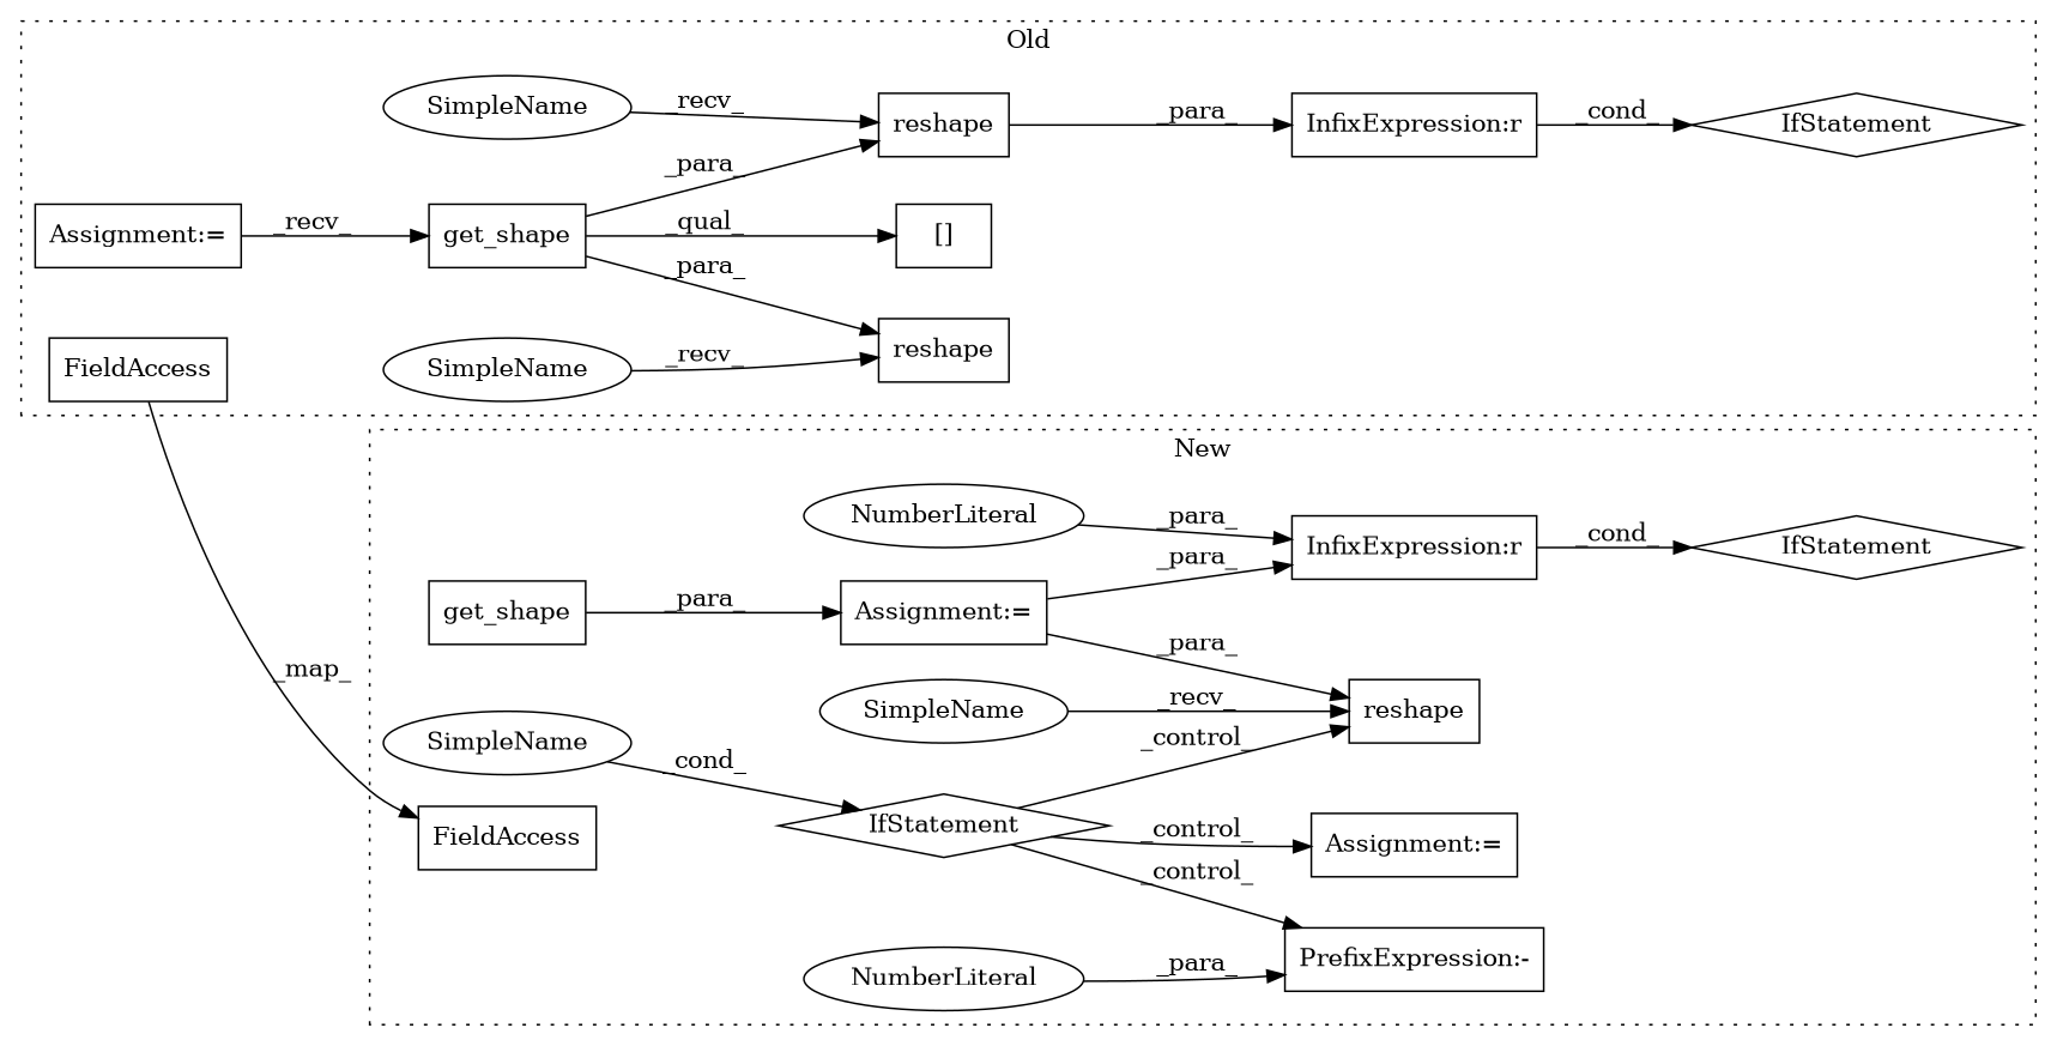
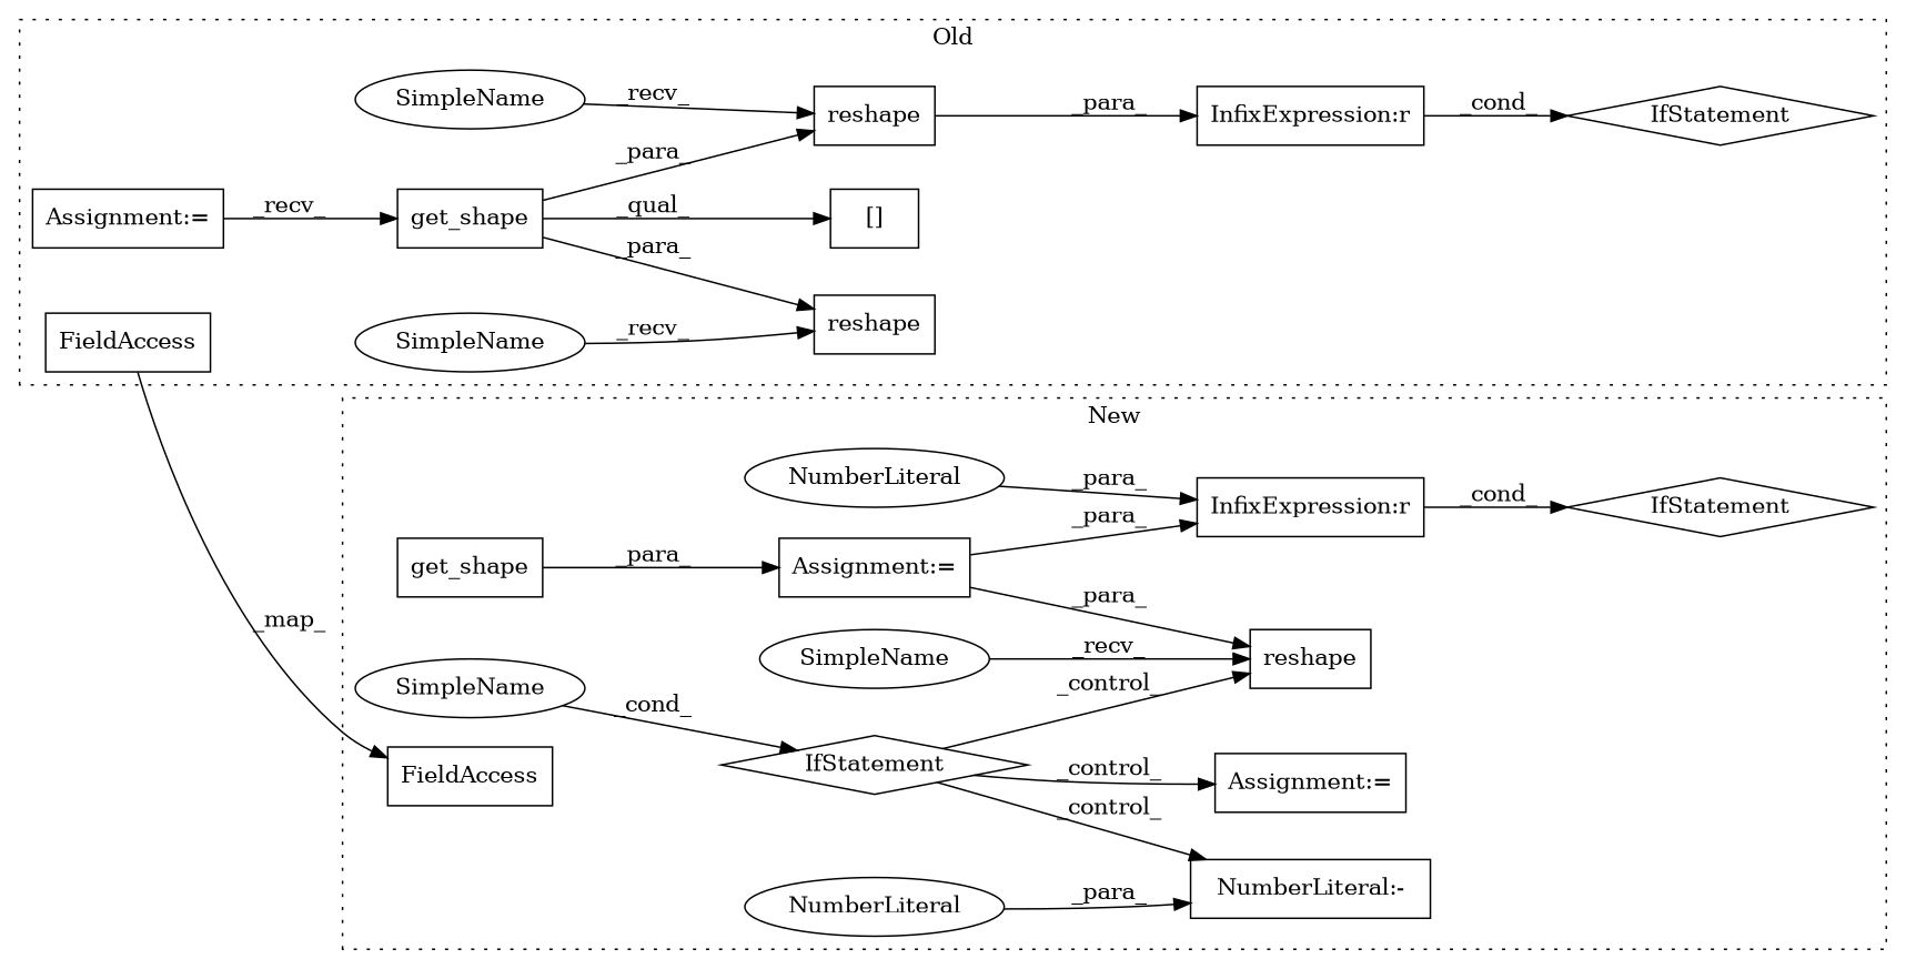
  digraph {
    rankdir=LR
    node [a=32 l=1 shape=box]
    n1 [a=25 l=3 label=IfStatement s=2638 shape=diamond]
    n2 [a=27 l=4 label="InfixExpression:r" s=2629]
    n3 [l=11 label=get_shape s=1697]
    n4 [a=7 l=12 label="Assignment:=" s=1521]
    n5 [a=2 l="25,1" label="[]" s="1684,1710"]
    n6 [l="8,1" label=reshape s="1749,1794"]
    n7 [l="8,1" label=reshape s="1859,1902"]
    n8 [a=22 l=13 label=FieldAccess s=2473]
    n9 [a=42 l=10 label=SimpleName s=1848 shape=ellipse]
    n10 [a=42 l=10 label=SimpleName s=1738 shape=ellipse]
    n11 [l=11 label=get_shape s=2344]
    n12 [a=7 label="Assignment:=" s=2336]
    n13 [a=25 l="4,2" label=IfStatement s="2526,2575" shape=diamond]
    n14 [l="8,1" label=reshape s="2725,2760"]
    n15 [a=42 label=SimpleName shape=ellipse l=""]
-   n16 [a=38 label="PrefixExpression:-" s=2810]
+   n16 [a=38 label="NumberLiteral:-" s=2810]
    n17 [a=25 l="4,2" label=IfStatement s="2667,2689" shape=diamond]
    n18 [a=22 l=13 label=FieldAccess s=2270]
    n19 [a=34 label=NumberLiteral s=2811 shape=ellipse]
    n20 [a=27 l=4 label="InfixExpression:r" s=2570]
    n21 [a=34 label=NumberLiteral s=2574 shape=ellipse]
    n22 [a=7 label="Assignment:=" s=2932]
    n23 [a=42 l=10 label=SimpleName s=2714 shape=ellipse]
    subgraph cluster_1 {
      label=Old
      style=dotted
      n1
      n2
      n3
      n4
      n5
      n6
      n7
      n8
      n9
      n10
    }
    subgraph cluster_2 {
      label=New
      style=dotted
      n11
      n12
      n13
      n14
      n15
      n16
      n17
      n18
      n19
      n20
      n21
      n22
      n23
    }
    n2 -> n1 [label=_cond_]
    n3 -> n5 [label=_qual_]
    n3 -> n6 [label=_para_]
    n3 -> n7 [label=_para_]
    n4 -> n3 [label=_recv_]
    n7 -> n2 [label=_para_]
    n8 -> n18 [label=_map_]
    n9 -> n7 [label=_recv_]
    n10 -> n6 [label=_recv_]
    n11 -> n12 [label=_para_]
    n12 -> n14 [label=_para_]
    n12 -> n20 [label=_para_]
    n15 -> n17 [label=_cond_]
    n17 -> n14 [label=_control_]
    n17 -> n16 [label=_control_]
    n17 -> n22 [label=_control_]
    n19 -> n16 [label=_para_]
    n20 -> n13 [label=_cond_]
    n21 -> n20 [label=_para_]
    n23 -> n14 [label=_recv_]
  }
